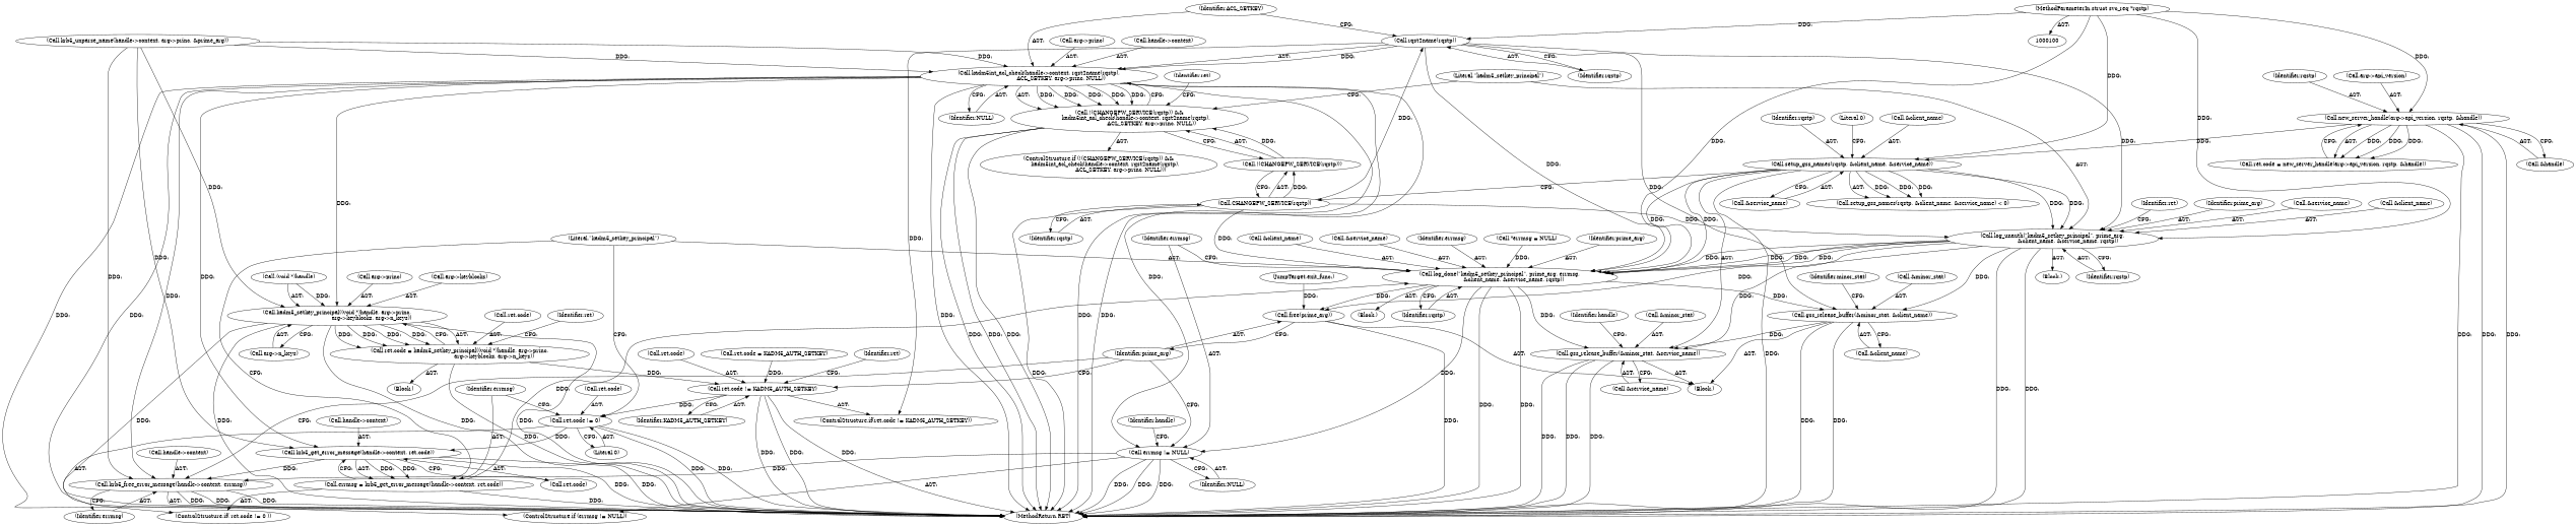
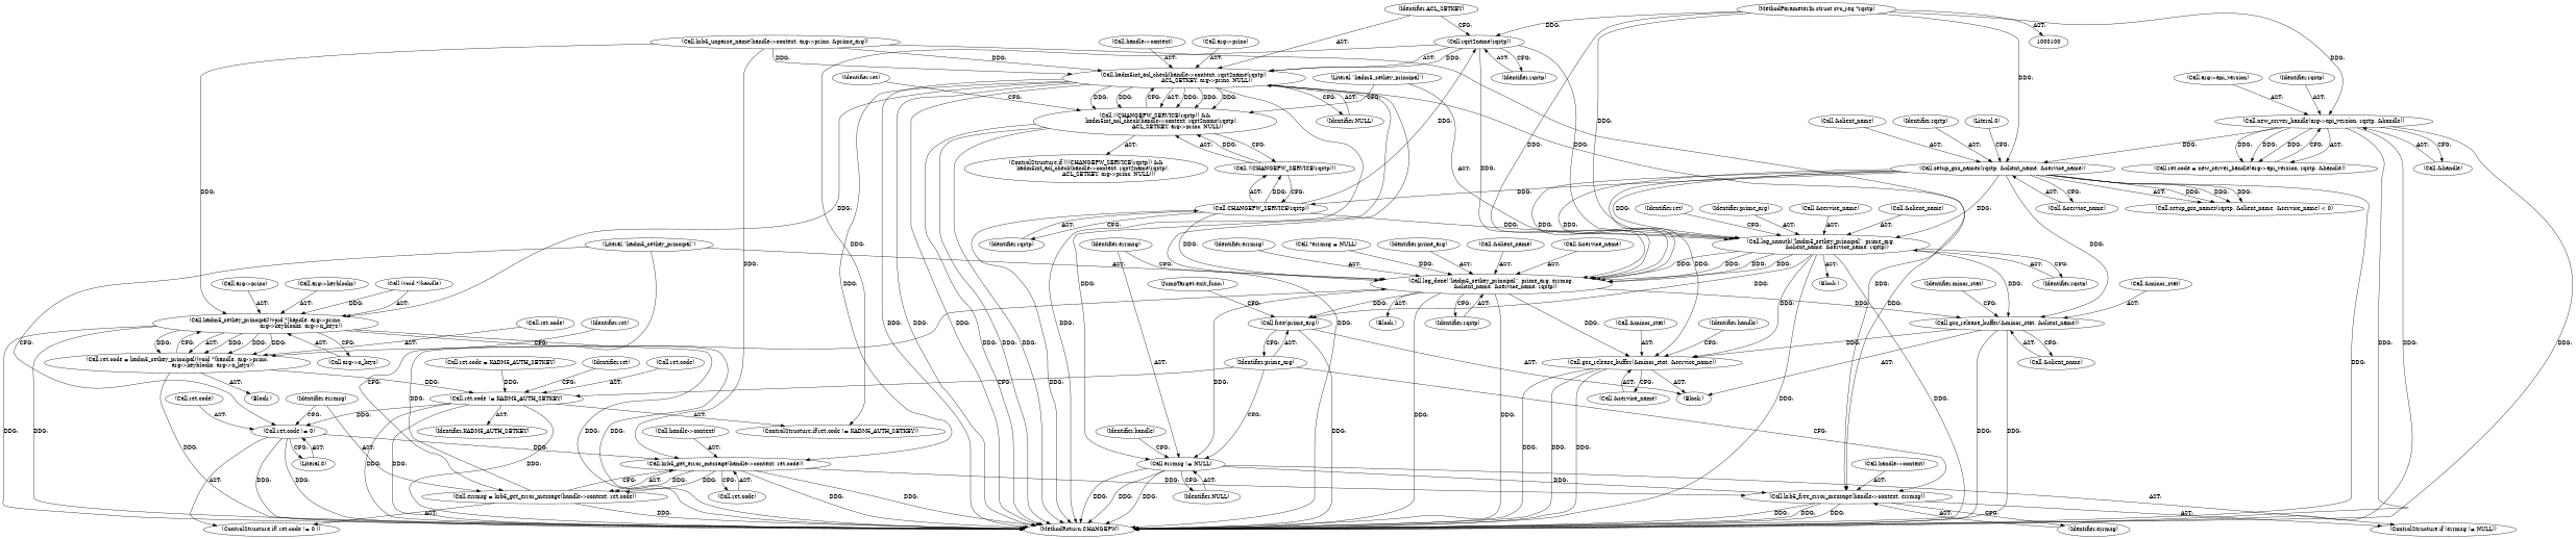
  digraph {
    n1 [label="(Call,rqst2name(rqstp))"]
    n2 [label="(Call,kadm5int_acl_check(handle->context, rqst2name(rqstp),\n                           ACL_SETKEY, arg->princ, NULL))"]
    n3 [label="(Call,log_done(\"kadm5_setkey_principal\", prime_arg, errmsg,\n                 &client_name, &service_name, rqstp))"]
    n4 [label="(Call,log_unauth(\"kadm5_setkey_principal\", prime_arg,\n                   &client_name, &service_name, rqstp))"]
    n5 [label="(Identifier,rqstp)"]
    n6 [label="(ControlStructure,if(ret.code != KADM5_AUTH_SETKEY))"]
-   n7 [label="(MethodReturn,RET)"]
+   n7 [label="(MethodReturn,CHANGEPW)"]
    n8 [label="(Call,!(CHANGEPW_SERVICE(rqstp)) &&\n        kadm5int_acl_check(handle->context, rqst2name(rqstp),\n                           ACL_SETKEY, arg->princ, NULL))"]
    n9 [label="(Call,kadm5_setkey_principal((void *)handle, arg->princ,\n                                          arg->keyblocks, arg->n_keys))"]
    n10 [label="(Call,krb5_get_error_message(handle->context, ret.code))"]
    n11 [label="(Call,errmsg != NULL)"]
    n12 [label="(Call,krb5_free_error_message(handle->context, errmsg))"]
    n13 [label="(Identifier,NULL)"]
    n14 [label="(Call,gss_release_buffer(&minor_stat, &client_name))"]
    n15 [label="(Call,gss_release_buffer(&minor_stat, &service_name))"]
    n16 [label="(Call,free(prime_arg))"]
    n17 [label="(Identifier,rqstp)"]
    n18 [label="(Block,)"]
    n19 [label="(Block,)"]
    n20 [label="(Identifier,rqstp)"]
    n21 [label="(Call,CHANGEPW_SERVICE(rqstp))"]
    n22 [label="(Identifier,rqstp)"]
    n23 [label="(Call,!(CHANGEPW_SERVICE(rqstp)))"]
    n24 [label="(Call,setup_gss_names(rqstp, &client_name, &service_name))"]
    n25 [label="(Call,setup_gss_names(rqstp, &client_name, &service_name) < 0)"]
    n26 [label="(Call,&service_name)"]
    n27 [label="(Block,)"]
    n28 [label="(Call,&client_name)"]
    n29 [label="(Call,&service_name)"]
    n30 [label="(Call,new_server_handle(arg->api_version, rqstp, &handle))"]
    n31 [label="(Call,&handle)"]
    n32 [label="(Call,ret.code = new_server_handle(arg->api_version, rqstp, &handle))"]
    n33 [label="(MethodParameterIn,struct svc_req *rqstp)"]
    1000100
    n35 [label="(ControlStructure,if (!(CHANGEPW_SERVICE(rqstp)) &&\n        kadm5int_acl_check(handle->context, rqst2name(rqstp),\n                           ACL_SETKEY, arg->princ, NULL)))"]
    n36 [label="(Call,ret.code = kadm5_setkey_principal((void *)handle, arg->princ,\n                                          arg->keyblocks, arg->n_keys))"]
    n37 [label="(Call,arg->n_keys)"]
    n38 [label="(Call,errmsg = krb5_get_error_message(handle->context, ret.code))"]
    n39 [label="(Call,ret.code)"]
    n40 [label="(Identifier,NULL)"]
    n41 [label="(ControlStructure,if (errmsg != NULL))"]
    n42 [label="(Identifier,errmsg)"]
    n43 [label="(Call,ret.code != KADM5_AUTH_SETKEY)"]
    n44 [label="(Block,)"]
    n45 [label="(Call,ret.code != 0)"]
    n46 [label="(Identifier,KADM5_AUTH_SETKEY)"]
    n47 [label="(ControlStructure,if( ret.code != 0 ))"]
    n48 [label="(Literal,0)"]
    n49 [label="(Identifier,prime_arg)"]
    n50 [label="(Call,ret.code = KADM5_AUTH_SETKEY)"]
    n51 [label="(Identifier,errmsg)"]
    n52 [label="(Call,&client_name)"]
    n53 [label="(Identifier,prime_arg)"]
    n54 [label="(Identifier,rqstp)"]
    n55 [label="(Call,krb5_unparse_name(handle->context, arg->princ, &prime_arg))"]
    n56 [label="(JumpTarget,exit_func:)"]
    n57 [label="(Call,arg->princ)"]
    n58 [label="(Identifier,ret)"]
    n59 [label="(Call,arg->princ)"]
    n60 [label="(Identifier,rqstp)"]
    n61 [label="(Call,&service_name)"]
    n62 [label="(Literal,\"kadm5_setkey_principal\")"]
    n63 [label="(Call,&minor_stat)"]
    n64 [label="(Call,ret.code)"]
    n65 [label="(Call,ret.code)"]
    n66 [label="(Call,&client_name)"]
    n67 [label="(Call,&service_name)"]
    n68 [label="(Identifier,errmsg)"]
    n69 [label="(Literal,0)"]
    n70 [label="(Call,arg->api_version)"]
    n71 [label="(Call,&minor_stat)"]
    n72 [label="(Call,ret.code)"]
    n73 [label="(Identifier,errmsg)"]
    n74 [label="(Call,*errmsg = NULL)"]
    n75 [label="(Identifier,prime_arg)"]
    n76 [label="(Identifier,handle)"]
    n77 [label="(Identifier,ret)"]
    n78 [label="(Call,&client_name)"]
    n79 [label="(Identifier,ACL_SETKEY)"]
    n80 [label="(Call,handle->context)"]
    n81 [label="(Call,arg->keyblocks)"]
    n82 [label="(Call,handle->context)"]
    n83 [label="(Identifier,handle)"]
    n84 [label="(Identifier,ret)"]
    n85 [label="(Identifier,minor_stat)"]
    n86 [label="(Call,handle->context)"]
    n87 [label="(Literal,\"kadm5_setkey_principal\")"]
    n88 [label="(Call,(void *)handle)"]
    n89 [label="(Identifier,ret)"]
    n1 -> n2 [label="AST: "]
    n1 -> n2 [label="DDG: "]
    n1 -> n3 [label="DDG: "]
    n1 -> n4 [label="DDG: "]
    n1 -> n5 [label="CFG: "]
    n1 -> n6 [label="DDG: "]
    n2 -> n7 [label="DDG: "]
    n2 -> n7 [label="DDG: "]
    n2 -> n7 [label="DDG: "]
    n2 -> n7 [label="DDG: "]
    n2 -> n7 [label="DDG: "]
    n2 -> n8 [label="AST: "]
    n2 -> n8 [label="DDG: "]
    n2 -> n8 [label="DDG: "]
    n2 -> n8 [label="DDG: "]
    n2 -> n8 [label="DDG: "]
    n2 -> n8 [label="DDG: "]
    n2 -> n9 [label="DDG: "]
    n2 -> n10 [label="DDG: "]
    n2 -> n11 [label="DDG: "]
    n2 -> n12 [label="DDG: "]
    n2 -> n13 [label="CFG: "]
    n3 -> n7 [label="DDG: "]
    n3 -> n7 [label="DDG: "]
    n3 -> n11 [label="DDG: "]
    n3 -> n14 [label="DDG: "]
    n3 -> n15 [label="DDG: "]
    n3 -> n16 [label="DDG: "]
    n3 -> n17 [label="CFG: "]
    n3 -> n18 [label="AST: "]
    n4 -> n3 [label="DDG: "]
    n4 -> n3 [label="DDG: "]
    n4 -> n3 [label="DDG: "]
    n4 -> n3 [label="DDG: "]
    n4 -> n7 [label="DDG: "]
    n4 -> n7 [label="DDG: "]
    n4 -> n14 [label="DDG: "]
    n4 -> n15 [label="DDG: "]
    n4 -> n16 [label="DDG: "]
    n4 -> n19 [label="AST: "]
    n4 -> n20 [label="CFG: "]
    n5 -> n1 [label="AST: "]
    n8 -> n2 [label="CFG: "]
    n8 -> n7 [label="DDG: "]
    n8 -> n7 [label="DDG: "]
    n8 -> n7 [label="DDG: "]
    n8 -> n23 [label="CFG: "]
    n8 -> n35 [label="AST: "]
    n9 -> n7 [label="DDG: "]
    n9 -> n7 [label="DDG: "]
    n9 -> n7 [label="DDG: "]
    n9 -> n7 [label="DDG: "]
    n9 -> n36 [label="AST: "]
    n9 -> n36 [label="DDG: "]
    n9 -> n36 [label="DDG: "]
    n9 -> n36 [label="DDG: "]
    n9 -> n36 [label="DDG: "]
    n9 -> n37 [label="CFG: "]
    n10 -> n7 [label="DDG: "]
    n10 -> n7 [label="DDG: "]
    n10 -> n12 [label="DDG: "]
    n10 -> n38 [label="AST: "]
    n10 -> n38 [label="DDG: "]
    n10 -> n38 [label="DDG: "]
    n10 -> n39 [label="CFG: "]
    n11 -> n7 [label="DDG: "]
    n11 -> n7 [label="DDG: "]
    n11 -> n7 [label="DDG: "]
    n11 -> n12 [label="DDG: "]
    n11 -> n40 [label="CFG: "]
    n11 -> n41 [label="AST: "]
    n12 -> n7 [label="DDG: "]
    n12 -> n7 [label="DDG: "]
    n12 -> n7 [label="DDG: "]
    n12 -> n41 [label="AST: "]
    n12 -> n42 [label="CFG: "]
    n13 -> n2 [label="AST: "]
    n14 -> n7 [label="DDG: "]
    n14 -> n7 [label="DDG: "]
    n14 -> n15 [label="DDG: "]
    n14 -> n27 [label="AST: "]
    n14 -> n28 [label="CFG: "]
    n15 -> n7 [label="DDG: "]
    n15 -> n7 [label="DDG: "]
    n15 -> n7 [label="DDG: "]
    n15 -> n27 [label="AST: "]
    n15 -> n29 [label="CFG: "]
    n16 -> n7 [label="DDG: "]
    n16 -> n27 [label="AST: "]
    n16 -> n49 [label="CFG: "]
    n17 -> n3 [label="AST: "]
    n20 -> n4 [label="AST: "]
    n21 -> n1 [label="DDG: "]
    n21 -> n3 [label="DDG: "]
    n21 -> n4 [label="DDG: "]
    n21 -> n7 [label="DDG: "]
    n21 -> n22 [label="CFG: "]
    n21 -> n23 [label="AST: "]
    n21 -> n23 [label="DDG: "]
    n22 -> n21 [label="AST: "]
    n23 -> n8 [label="AST: "]
    n23 -> n8 [label="DDG: "]
    n23 -> n21 [label="CFG: "]
    n24 -> n3 [label="DDG: "]
    n24 -> n3 [label="DDG: "]
    n24 -> n4 [label="DDG: "]
    n24 -> n4 [label="DDG: "]
    n24 -> n7 [label="DDG: "]
-   n1 -> n14 [label="DDG: "]
-   n24 -> n15 [label="AST: "]
-   n24 -> n21 [label="CFG: "]
+   n24 -> n14 [label="DDG: "]
+   n24 -> n15 [label="DDG: "]
+   n24 -> n21 [label="DDG: "]
    n24 -> n25 [label="AST: "]
    n24 -> n25 [label="DDG: "]
    n24 -> n25 [label="DDG: "]
    n24 -> n25 [label="DDG: "]
    n24 -> n26 [label="CFG: "]
    n26 -> n24 [label="AST: "]
    n28 -> n14 [label="AST: "]
    n29 -> n15 [label="AST: "]
    n30 -> n7 [label="DDG: "]
    n30 -> n7 [label="DDG: "]
    n30 -> n7 [label="DDG: "]
    n30 -> n24 [label="DDG: "]
    n30 -> n31 [label="CFG: "]
    n30 -> n32 [label="AST: "]
    n30 -> n32 [label="DDG: "]
    n30 -> n32 [label="DDG: "]
    n30 -> n32 [label="DDG: "]
    n31 -> n30 [label="AST: "]
    n32 -> n30 [label="CFG: "]
    n33 -> n1 [label="DDG: "]
    n33 -> n3 [label="DDG: "]
    n33 -> n4 [label="DDG: "]
    n33 -> n24 [label="DDG: "]
    n33 -> n30 [label="DDG: "]
    n33 -> 1000100 [label="AST: "]
    n36 -> n7 [label="DDG: "]
    n36 -> n9 [label="CFG: "]
    n36 -> n43 [label="DDG: "]
    n36 -> n44 [label="AST: "]
    n37 -> n9 [label="AST: "]
    n38 -> n3 [label="DDG: "]
    n38 -> n7 [label="DDG: "]
    n38 -> n10 [label="CFG: "]
    n38 -> n47 [label="AST: "]
    n39 -> n10 [label="AST: "]
    n40 -> n11 [label="AST: "]
    n42 -> n12 [label="AST: "]
    n43 -> n6 [label="AST: "]
    n43 -> n7 [label="DDG: "]
    n43 -> n7 [label="DDG: "]
    n43 -> n7 [label="DDG: "]
    n43 -> n45 [label="DDG: "]
-   n43 -> n46 [label="CFG: "]
+   n43 -> n46 [label="AST: "]
    n45 -> n7 [label="DDG: "]
    n45 -> n7 [label="DDG: "]
    n45 -> n10 [label="DDG: "]
    n45 -> n47 [label="AST: "]
    n45 -> n48 [label="CFG: "]
-   n46 -> n43 [label="AST: "]
    n48 -> n45 [label="AST: "]
    n49 -> n11 [label="CFG: "]
    n49 -> n12 [label="CFG: "]
    n49 -> n16 [label="AST: "]
    n49 -> n43 [label="CFG: "]
    n50 -> n43 [label="DDG: "]
    n51 -> n3 [label="CFG: "]
    n51 -> n11 [label="AST: "]
    n52 -> n3 [label="AST: "]
    n53 -> n4 [label="AST: "]
    n54 -> n30 [label="AST: "]
    n55 -> n2 [label="DDG: "]
    n55 -> n2 [label="DDG: "]
    n55 -> n9 [label="DDG: "]
    n55 -> n10 [label="DDG: "]
    n55 -> n12 [label="DDG: "]
-   n56 -> n16 [label="DDG: "]
+   n56 -> n16 [label="CFG: "]
    n57 -> n2 [label="AST: "]
    n58 -> n43 [label="CFG: "]
    n59 -> n9 [label="AST: "]
    n60 -> n24 [label="AST: "]
    n61 -> n4 [label="AST: "]
    n62 -> n3 [label="AST: "]
    n62 -> n38 [label="CFG: "]
    n62 -> n45 [label="CFG: "]
    n63 -> n14 [label="AST: "]
    n64 -> n45 [label="AST: "]
    n65 -> n36 [label="AST: "]
    n66 -> n4 [label="AST: "]
    n67 -> n3 [label="AST: "]
    n68 -> n3 [label="AST: "]
    n69 -> n24 [label="CFG: "]
    n70 -> n30 [label="AST: "]
    n71 -> n15 [label="AST: "]
    n72 -> n43 [label="AST: "]
    n73 -> n38 [label="AST: "]
    n73 -> n45 [label="CFG: "]
    n74 -> n3 [label="DDG: "]
    n75 -> n3 [label="AST: "]
    n76 -> n11 [label="CFG: "]
    n77 -> n4 [label="CFG: "]
    n78 -> n24 [label="AST: "]
    n79 -> n1 [label="CFG: "]
    n79 -> n2 [label="AST: "]
    n80 -> n2 [label="AST: "]
    n81 -> n9 [label="AST: "]
    n82 -> n12 [label="AST: "]
    n83 -> n15 [label="CFG: "]
    n84 -> n8 [label="CFG: "]
    n85 -> n14 [label="CFG: "]
    n86 -> n10 [label="AST: "]
    n87 -> n4 [label="AST: "]
    n87 -> n8 [label="CFG: "]
    n88 -> n9 [label="AST: "]
    n88 -> n9 [label="DDG: "]
    n89 -> n36 [label="CFG: "]
  }
